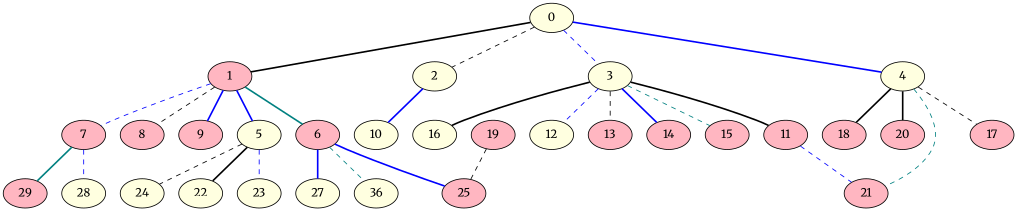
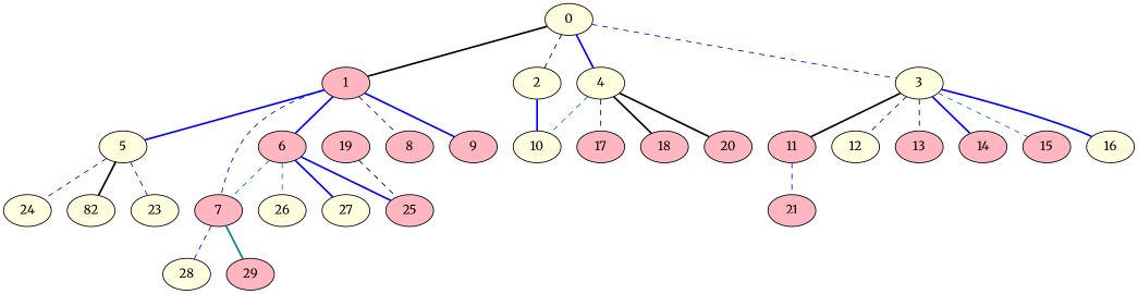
  graph {
    fontname=Merriweather
    node [fillcolor=lightpink fontname=Merriweather style=filled]
    edge [color=blue fontname=Merriweather style=dashed]
    0 [fillcolor=lightyellow]
    1
    2 [fillcolor=lightyellow]
    3 [fillcolor=lightyellow]
    4 [fillcolor=lightyellow]
    5 [fillcolor=lightyellow]
    6
    7
    8
    9
    10 [fillcolor=lightyellow]
    11
    12 [fillcolor=lightyellow]
    13
    14
    15
    16 [fillcolor=lightyellow]
    17
    18
    20
    21
    24 [fillcolor=lightyellow]
-   22 [fillcolor=lightyellow]
+   22 [fillcolor=lightyellow label=82]
    23 [fillcolor=lightyellow]
-   26 [fillcolor=lightyellow label=36]
+   26 [fillcolor=lightyellow]
    27 [fillcolor=lightyellow]
    25
    28 [fillcolor=lightyellow]
    29
    19
    0 -- 1 [color=black style=bold]
    0 -- 2 [color=black]
    0 -- 3
    0 -- 4 [style=bold]
    1 -- 5 [style=bold]
-   1 -- 6 [color=teal style=bold]
+   1 -- 6 [style=bold]
    1 -- 7
-   1 -- 8 [color=black]
+   1 -- 8
    1 -- 9 [style=bold]
    2 -- 10 [style=bold]
    3 -- 11 [color=black style=bold]
    3 -- 12
    3 -- 13 [color=black]
    3 -- 14 [style=bold]
    3 -- 15 [color=teal]
-   3 -- 16 [color=black style=bold]
+   3 -- 16 [style=bold]
    4 -- 17 [color=black]
    4 -- 18 [color=black style=bold]
    4 -- 20 [color=black style=bold]
-   4 -- 21 [color=teal]
-   5 -- 24 [color=black]
+   4 -- 10 [color=teal]
+   5 -- 24
    5 -- 22 [color=black style=bold]
    5 -- 23
+   6 -- 7 [color=teal]
    6 -- 26 [color=teal]
    6 -- 27 [style=bold]
    6 -- 25 [style=bold]
    7 -- 28
    7 -- 29 [color=teal style=bold]
    11 -- 21
    19 -- 25 [color=black]
  }
